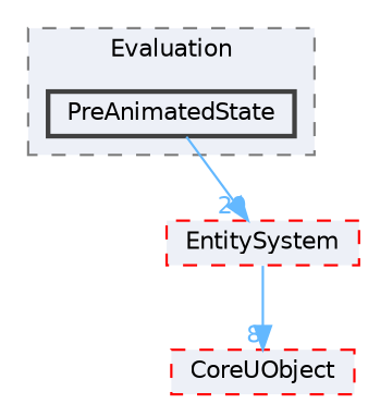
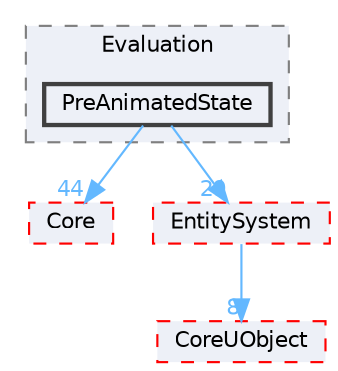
  digraph {
    compound=true
    node [color=red fillcolor="#edf0f7" fontname=Helvetica fontsize=10 shape=box style="filled,dashed"]
    edge [color=steelblue1 fontcolor=steelblue1 fontname=Helvetica fontsize=10 labeldistance=1.5 labelfontname=Helvetica labelfontsize=10]
    n1 [color=grey25 height=0.2 label=PreAnimatedState style="filled,bold" width=0.4]
+   n2 [height=0.2 label=Core width=0.4]
    n3 [height=0.2 label=EntitySystem width=0.4]
    n4 [height=0.2 label=CoreUObject width=0.4]
    subgraph cluster_1 {
      bgcolor="#edf0f7"
      fontname=Helvetica
      fontsize=10
      label=Evaluation
      pencolor=grey50
      style="filled,dashed"
      n1
    }
+   n1 -> n2 [headlabel=44]
    n1 -> n3 [headlabel=29]
    n3 -> n4 [headlabel=8]
  }
